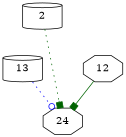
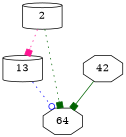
  strict digraph {
    node [shape=cylinder]
    edge [arrowhead=box color=darkgreen style=dotted]
    2 [entry=true]
    n2 [label=13]
-   24 [shape=octagon]
-   12 [shape=octagon]
+   24 [shape=octagon label=64]
+   12 [shape=octagon label=42]
+   2 -> n2 [color=deeppink cond=false]
    2 -> 24 [cond=true]
    n2 -> 24 [arrowhead=odot color=blue]
    12 -> 24 [style=solid]
  }
